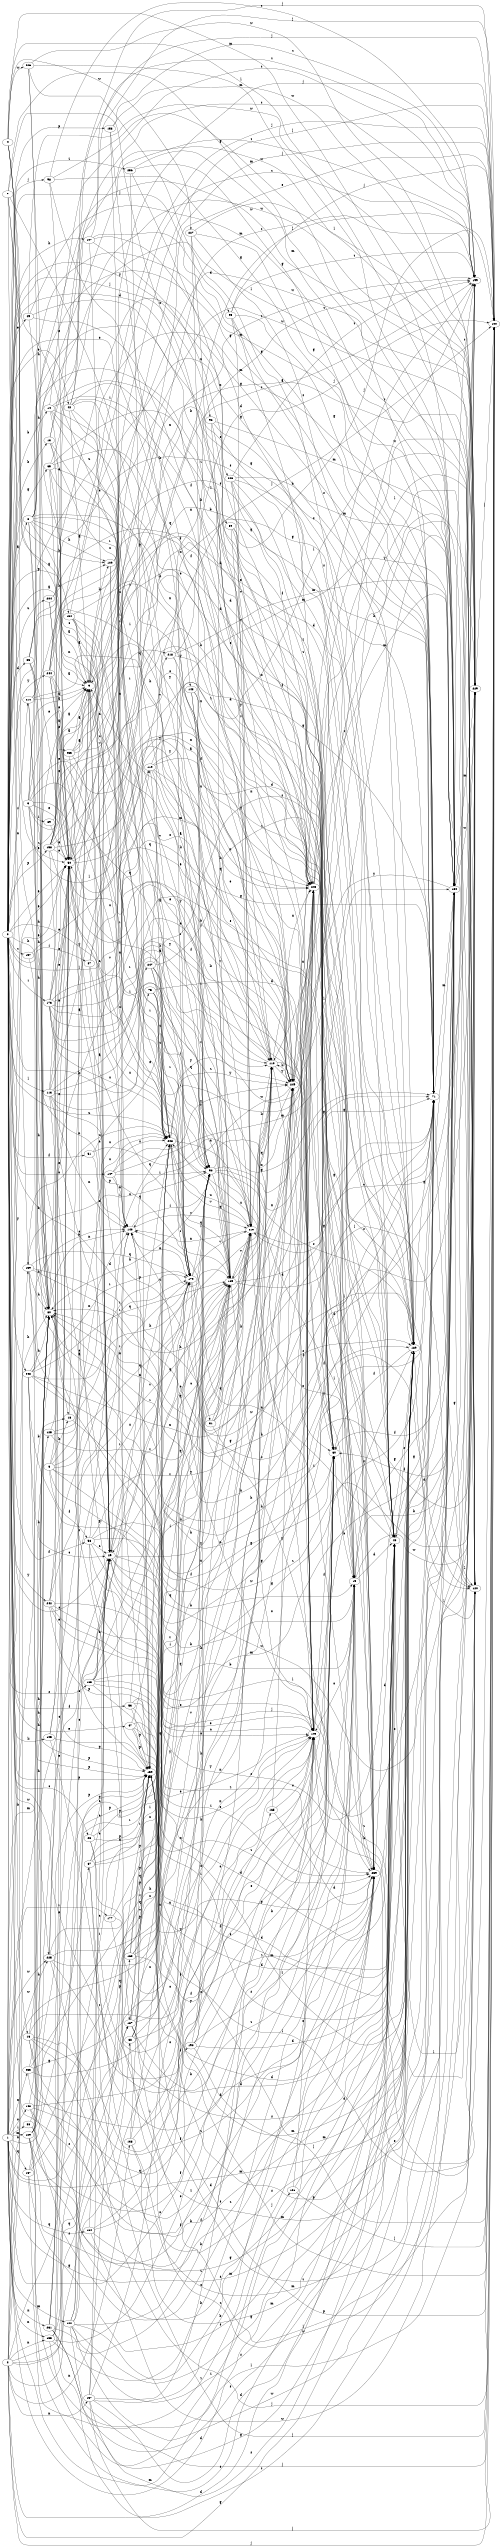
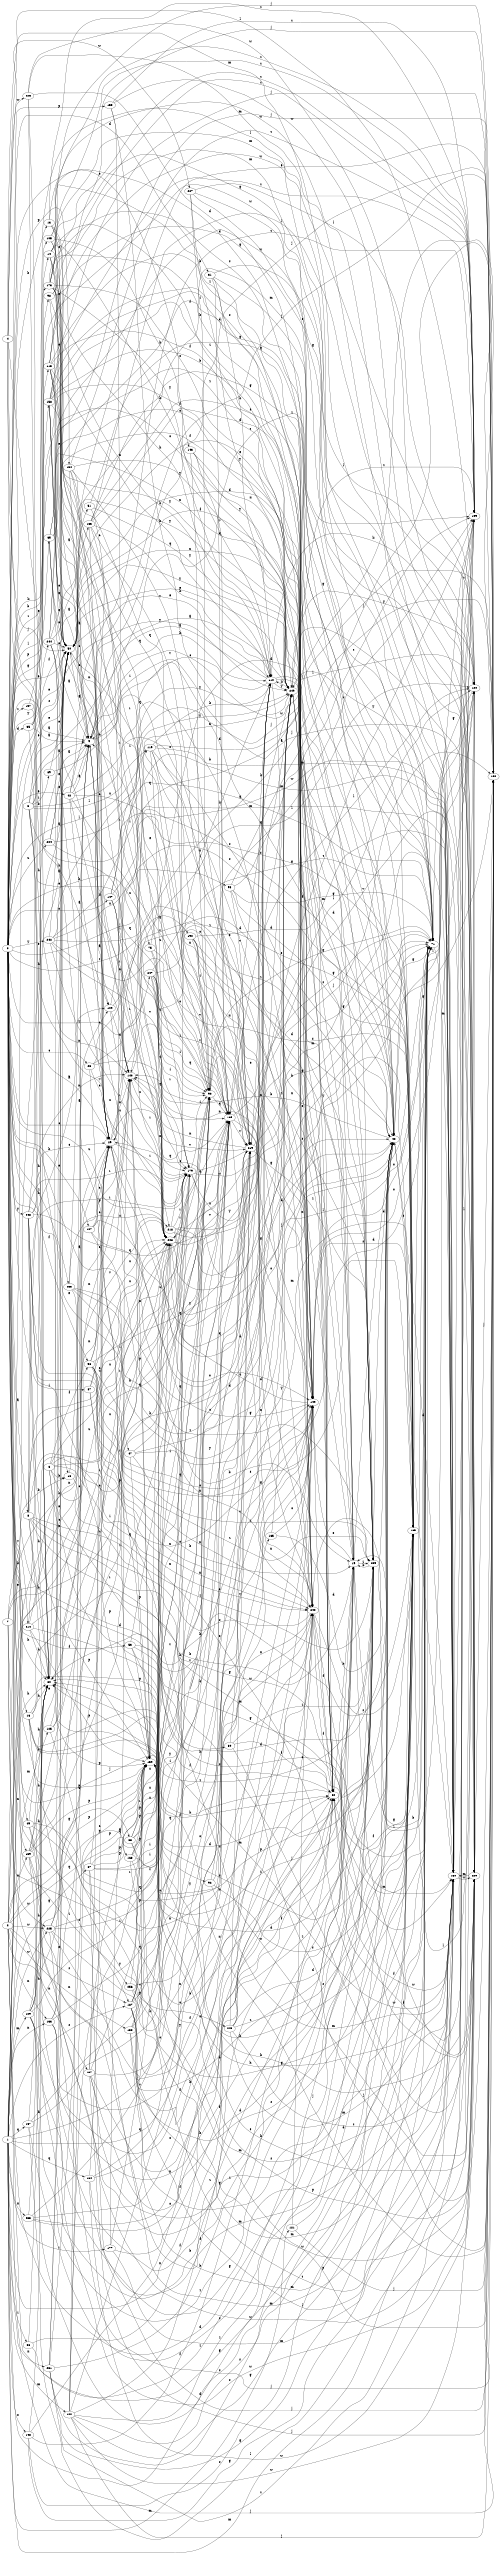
  strict digraph {
    rankdir=LR
    0
    8
    9
    13
    14
    16
    23
    29
    30
    31
    35
    42
    47
    49
    50
    51
    53
    58
    65
    75
    80
    87
    92
    95
    98
    105
    107
    113
    119
    143
    147
    153
    154
    158
    159
    173
    185
    190
    197
    204
    208
    214
    225
    242
    244
    246
    247
    248
    255
    256
    259
    109
    130
    187
    240
    71
    179
    90
    189
    100
    229
    110
    199
    169
    60
    19
    40
    149
    249
    120
    140
    219
    1
    18
    67
    88
    121
    122
    125
    129
    133
    148
    164
    165
    167
    177
    231
    233
    2
    68
    137
    138
    139
    168
    3
    89
    218
    4
    226
    227
    6
    7
    0 -> 8 [label=a]
    0 -> 9 [label=a]
    0 -> 13 [label=b]
    0 -> 14 [label=b]
    0 -> 16 [label=b]
    0 -> 23 [label=c]
    0 -> 29 [label=c]
    0 -> 30 [label=d]
    0 -> 31 [label=d]
    0 -> 35 [label=d]
    0 -> 42 [label=e]
    0 -> 47 [label=e]
    0 -> 49 [label=e]
    0 -> 50 [label=e]
    0 -> 51 [label=f]
    0 -> 53 [label=f]
    0 -> 58 [label=f]
    0 -> 65 [label=g]
    0 -> 75 [label=h]
    0 -> 80 [label=h]
    0 -> 87 [label=i]
    0 -> 92 [label=j]
    0 -> 95 [label=j]
    0 -> 98 [label=j]
    0 -> 105 [label=k]
    0 -> 107 [label=k]
    0 -> 113 [label=l]
    0 -> 119 [label=l]
    0 -> 143 [label=o]
    0 -> 147 [label=o]
    0 -> 153 [label=p]
    0 -> 154 [label=p]
    0 -> 158 [label=p]
    0 -> 159 [label=p]
    0 -> 173 [label=r]
    0 -> 185 [label=s]
    0 -> 190 [label=t]
    0 -> 197 [label=t]
    0 -> 204 [label=u]
    0 -> 208 [label=u]
    0 -> 214 [label=v]
    0 -> 225 [label=w]
    0 -> 242 [label=y]
    0 -> 244 [label=y]
    0 -> 246 [label=y]
    0 -> 247 [label=y]
    0 -> 248 [label=y]
    0 -> 255 [label=z]
    0 -> 256 [label=z]
    0 -> 259 [label=z]
    8 -> 80 [label=h]
    8 -> 208 [label=u]
    8 -> 259 [label=z]
    8 -> 109 [label=k]
    8 -> 130 [label=m]
    8 -> 187 [label=s]
    8 -> 240 [label=x]
    8 -> 71 [label=g]
    8 -> 179 [label=r]
    8 -> 90 [label=i]
    8 -> 189 [label=s]
    9 -> 29 [label=c]
    9 -> 109 [label=k]
    9 -> 240 [label=x]
    9 -> 100 [label=j]
    9 -> 229 [label=w]
    9 -> 110 [label=k]
    13 -> 50 [label=e]
    13 -> 208 [label=u]
    13 -> 179 [label=r]
    13 -> 229 [label=w]
    13 -> 199 [label=t]
    14 -> 50 [label=e]
    14 -> 90 [label=i]
    14 -> 110 [label=k]
    14 -> 199 [label=t]
    14 -> 169 [label=q]
    14 -> 60 [label=f]
    14 -> 19 [label=b]
    16 -> 80 [label=h]
    16 -> 259 [label=z]
    16 -> 130 [label=m]
    16 -> 189 [label=s]
    16 -> 60 [label=f]
    16 -> 19 [label=b]
    16 -> 40 [label=d]
    23 -> 29 [label=c]
    23 -> 159 [label=p]
    23 -> 169 [label=q]
    23 -> 40 [label=d]
    23 -> 149 [label=o]
    29 -> 9 [label=a]
    29 -> 71 [label=g]
    29 -> 179 [label=r]
    29 -> 169 [label=q]
    29 -> 19 [label=b]
    29 -> 149 [label=o]
    29 -> 249 [label=y]
    29 -> 120 [label=l]
    29 -> 140 [label=n]
    30 -> 259 [label=z]
    30 -> 100 [label=j]
    30 -> 60 [label=f]
    30 -> 219 [label=v]
    31 -> 259 [label=z]
    31 -> 71 [label=g]
    31 -> 110 [label=k]
    31 -> 169 [label=q]
    31 -> 120 [label=l]
    35 -> 50 [label=e]
    35 -> 80 [label=h]
    35 -> 229 [label=w]
    35 -> 60 [label=f]
    35 -> 120 [label=l]
    35 -> 140 [label=n]
    42 -> 9 [label=a]
    42 -> 208 [label=u]
    42 -> 240 [label=x]
    42 -> 179 [label=r]
    42 -> 100 [label=j]
    42 -> 199 [label=t]
    42 -> 19 [label=b]
    42 -> 219 [label=v]
    47 -> 159 [label=p]
    47 -> 259 [label=z]
    47 -> 130 [label=m]
    47 -> 169 [label=q]
    47 -> 40 [label=d]
    49 -> 80 [label=h]
    49 -> 130 [label=m]
    49 -> 240 [label=x]
    49 -> 229 [label=w]
    49 -> 19 [label=b]
    50 -> 9 [label=a]
    50 -> 240 [label=x]
    50 -> 71 [label=g]
    50 -> 169 [label=q]
    50 -> 60 [label=f]
    50 -> 40 [label=d]
    50 -> 249 [label=y]
    51 -> 29 [label=c]
    51 -> 71 [label=g]
    51 -> 249 [label=y]
    53 -> 159 [label=p]
    53 -> 100 [label=j]
    53 -> 169 [label=q]
    53 -> 40 [label=d]
    53 -> 149 [label=o]
    58 -> 29 [label=c]
    58 -> 208 [label=u]
    58 -> 259 [label=z]
    58 -> 240 [label=x]
    58 -> 71 [label=g]
    58 -> 189 [label=s]
    58 -> 149 [label=o]
    58 -> 249 [label=y]
    65 -> 9 [label=a]
    65 -> 50 [label=e]
    65 -> 259 [label=z]
    65 -> 240 [label=x]
    65 -> 90 [label=i]
    65 -> 229 [label=w]
    65 -> 149 [label=o]
    75 -> 208 [label=u]
    75 -> 90 [label=i]
    75 -> 40 [label=d]
    75 -> 219 [label=v]
    80 -> 50 [label=e]
    80 -> 159 [label=p]
    80 -> 140 [label=n]
    87 -> 29 [label=c]
    87 -> 208 [label=u]
    87 -> 240 [label=x]
    87 -> 100 [label=j]
    92 -> 130 [label=m]
    92 -> 240 [label=x]
    92 -> 189 [label=s]
    92 -> 169 [label=q]
    95 -> 71 [label=g]
    95 -> 189 [label=s]
    95 -> 100 [label=j]
    95 -> 199 [label=t]
    95 -> 19 [label=b]
    95 -> 219 [label=v]
    98 -> 50 [label=e]
    98 -> 130 [label=m]
    98 -> 71 [label=g]
    98 -> 110 [label=k]
    98 -> 199 [label=t]
    105 -> 50 [label=e]
    105 -> 179 [label=r]
    105 -> 100 [label=j]
    105 -> 40 [label=d]
    107 -> 29 [label=c]
    107 -> 240 [label=x]
    107 -> 71 [label=g]
    107 -> 100 [label=j]
    107 -> 40 [label=d]
    113 -> 29 [label=c]
    113 -> 50 [label=e]
    113 -> 259 [label=z]
    113 -> 100 [label=j]
    113 -> 229 [label=w]
    113 -> 110 [label=k]
    113 -> 199 [label=t]
    113 -> 169 [label=q]
    113 -> 60 [label=f]
    113 -> 140 [label=n]
    119 -> 208 [label=u]
    119 -> 130 [label=m]
    119 -> 240 [label=x]
    119 -> 110 [label=k]
    119 -> 40 [label=d]
    119 -> 149 [label=o]
    119 -> 120 [label=l]
    143 -> 240 [label=x]
    143 -> 90 [label=i]
    143 -> 249 [label=y]
    143 -> 219 [label=v]
    147 -> 208 [label=u]
    147 -> 130 [label=m]
    147 -> 90 [label=i]
    147 -> 189 [label=s]
    147 -> 249 [label=y]
    147 -> 140 [label=n]
    153 -> 229 [label=w]
    153 -> 199 [label=t]
    153 -> 169 [label=q]
    153 -> 140 [label=n]
    154 -> 9 [label=a]
    154 -> 179 [label=r]
    154 -> 199 [label=t]
    154 -> 169 [label=q]
    154 -> 249 [label=y]
    154 -> 140 [label=n]
    154 -> 219 [label=v]
    158 -> 9 [label=a]
    158 -> 29 [label=c]
    158 -> 50 [label=e]
    158 -> 259 [label=z]
    158 -> 90 [label=i]
    158 -> 189 [label=s]
    158 -> 100 [label=j]
    158 -> 199 [label=t]
    158 -> 19 [label=b]
    158 -> 40 [label=d]
    158 -> 249 [label=y]
    159 -> 208 [label=u]
    159 -> 259 [label=z]
    159 -> 40 [label=d]
    159 -> 140 [label=n]
    173 -> 9 [label=a]
    173 -> 50 [label=e]
    173 -> 208 [label=u]
-   173 -> 240 [label=m]
+   173 -> 130 [label=m]
    173 -> 71 [label=g]
    173 -> 189 [label=s]
    173 -> 110 [label=k]
    173 -> 199 [label=t]
    173 -> 19 [label=b]
    173 -> 149 [label=o]
    173 -> 249 [label=y]
    185 -> 29 [label=c]
    185 -> 208 [label=u]
    185 -> 130 [label=m]
    185 -> 189 [label=s]
    185 -> 110 [label=k]
    185 -> 40 [label=d]
    185 -> 120 [label=l]
    185 -> 219 [label=v]
    190 -> 259 [label=z]
    190 -> 130 [label=m]
    190 -> 90 [label=i]
    190 -> 19 [label=b]
    190 -> 40 [label=d]
    190 -> 149 [label=o]
    197 -> 80 [label=h]
    197 -> 149 [label=o]
    204 -> 9 [label=a]
    204 -> 50 [label=e]
    204 -> 71 [label=g]
    204 -> 189 [label=s]
    208 -> 179 [label=r]
    208 -> 169 [label=q]
    208 -> 40 [label=d]
    208 -> 249 [label=y]
    208 -> 120 [label=l]
    208 -> 219 [label=v]
    214 -> 9 [label=a]
    214 -> 80 [label=h]
    214 -> 159 [label=p]
    214 -> 130 [label=m]
    214 -> 189 [label=s]
    214 -> 110 [label=k]
    225 -> 50 [label=e]
    225 -> 240 [label=x]
    225 -> 179 [label=r]
    225 -> 100 [label=j]
    225 -> 169 [label=q]
    225 -> 60 [label=f]
    225 -> 249 [label=y]
    242 -> 50 [label=e]
    242 -> 259 [label=z]
    242 -> 130 [label=m]
    242 -> 179 [label=r]
    242 -> 189 [label=s]
    242 -> 100 [label=j]
    242 -> 149 [label=o]
    242 -> 219 [label=v]
    244 -> 50 [label=e]
    244 -> 159 [label=p]
    244 -> 208 [label=u]
    244 -> 71 [label=g]
    244 -> 179 [label=r]
    244 -> 100 [label=j]
    244 -> 60 [label=f]
    244 -> 249 [label=y]
    246 -> 259 [label=z]
    246 -> 130 [label=m]
    246 -> 189 [label=s]
    246 -> 199 [label=t]
    246 -> 60 [label=f]
    246 -> 40 [label=d]
    246 -> 219 [label=v]
    247 -> 208 [label=u]
    247 -> 259 [label=z]
    247 -> 71 [label=g]
    247 -> 179 [label=r]
    247 -> 90 [label=i]
    247 -> 189 [label=s]
    247 -> 169 [label=q]
    247 -> 219 [label=v]
    248 -> 9 [label=a]
    248 -> 29 [label=c]
    248 -> 80 [label=h]
    248 -> 159 [label=p]
    248 -> 240 [label=x]
    248 -> 179 [label=r]
    248 -> 229 [label=w]
-   248 -> 110 [label=k]
+   105 -> 110 [label=k]
    248 -> 169 [label=q]
    248 -> 19 [label=b]
    248 -> 140 [label=n]
    255 -> 9 [label=a]
    255 -> 159 [label=p]
    255 -> 208 [label=u]
    255 -> 71 [label=g]
    255 -> 100 [label=j]
    255 -> 40 [label=d]
    256 -> 159 [label=p]
    256 -> 130 [label=m]
    256 -> 240 [label=x]
    256 -> 71 [label=g]
    259 -> 159 [label=p]
    259 -> 19 [label=b]
    259 -> 40 [label=d]
    109 -> 179 [label=r]
    109 -> 100 [label=j]
    109 -> 229 [label=w]
    109 -> 140 [label=n]
    130 -> 80 [label=h]
    130 -> 229 [label=w]
    130 -> 199 [label=t]
    130 -> 60 [label=f]
    130 -> 40 [label=d]
    130 -> 249 [label=y]
    130 -> 120 [label=l]
    187 -> 159 [label=p]
    187 -> 259 [label=z]
    187 -> 240 [label=x]
    187 -> 90 [label=i]
    187 -> 189 [label=s]
    187 -> 110 [label=k]
    187 -> 120 [label=l]
    187 -> 219 [label=v]
    240 -> 80 [label=h]
    240 -> 130 [label=m]
    240 -> 189 [label=s]
    240 -> 229 [label=w]
    240 -> 60 [label=f]
    240 -> 120 [label=l]
    71 -> 80 [label=h]
    71 -> 130 [label=m]
    179 -> 90 [label=i]
    179 -> 189 [label=s]
    179 -> 120 [label=l]
    179 -> 140 [label=n]
    179 -> 219 [label=v]
    90 -> 80 [label=h]
    90 -> 240 [label=x]
    90 -> 71 [label=g]
    90 -> 189 [label=s]
    90 -> 199 [label=t]
    90 -> 169 [label=q]
    189 -> 50 [label=e]
    189 -> 71 [label=g]
    189 -> 60 [label=f]
    189 -> 120 [label=l]
    100 -> 50 [label=e]
    100 -> 159 [label=p]
    229 -> 9 [label=a]
    229 -> 80 [label=h]
    229 -> 159 [label=p]
    229 -> 130 [label=m]
    229 -> 100 [label=j]
    229 -> 219 [label=v]
    110 -> 9 [label=a]
    110 -> 29 [label=c]
    110 -> 50 [label=e]
    110 -> 240 [label=x]
    110 -> 60 [label=f]
    110 -> 40 [label=d]
    110 -> 249 [label=y]
    199 -> 80 [label=h]
    199 -> 60 [label=f]
    199 -> 19 [label=b]
    199 -> 149 [label=o]
    169 -> 9 [label=a]
    169 -> 50 [label=e]
    169 -> 240 [label=x]
    169 -> 71 [label=g]
    169 -> 149 [label=o]
    169 -> 120 [label=l]
    169 -> 219 [label=v]
    60 -> 80 [label=h]
    60 -> 19 [label=b]
    19 -> 259 [label=z]
    19 -> 71 [label=g]
    19 -> 229 [label=w]
    19 -> 40 [label=d]
    19 -> 149 [label=o]
    19 -> 249 [label=y]
    40 -> 71 [label=g]
    40 -> 189 [label=s]
    40 -> 120 [label=l]
    40 -> 140 [label=n]
    149 -> 29 [label=c]
    149 -> 208 [label=u]
    149 -> 189 [label=s]
    149 -> 60 [label=f]
    149 -> 140 [label=n]
    249 -> 9 [label=a]
    249 -> 50 [label=e]
    249 -> 240 [label=x]
    249 -> 110 [label=k]
    249 -> 199 [label=t]
    249 -> 169 [label=q]
    249 -> 149 [label=o]
    249 -> 140 [label=n]
    120 -> 71 [label=g]
    120 -> 110 [label=k]
    120 -> 149 [label=o]
    120 -> 249 [label=y]
    140 -> 159 [label=p]
    140 -> 90 [label=i]
    140 -> 219 [label=v]
    219 -> 29 [label=c]
    219 -> 208 [label=u]
    219 -> 259 [label=z]
    219 -> 71 [label=g]
    219 -> 110 [label=k]
    219 -> 140 [label=n]
    1 -> 29 [label=c]
    1 -> 50 [label=e]
    1 -> 225 [label=w]
    1 -> 109 [label=k]
    1 -> 130 [label=m]
    1 -> 187 [label=s]
    1 -> 240 [label=x]
    1 -> 40 [label=d]
    1 -> 149 [label=o]
    1 -> 18 [label=b]
    1 -> 67 [label=g]
    1 -> 88 [label=i]
    1 -> 121 [label=m]
    1 -> 122 [label=m]
    1 -> 125 [label=m]
    1 -> 129 [label=m]
    1 -> 133 [label=n]
    1 -> 148 [label=o]
    1 -> 164 [label=q]
    1 -> 165 [label=q]
    1 -> 167 [label=q]
    1 -> 177 [label=r]
    1 -> 231 [label=x]
    1 -> 233 [label=x]
    18 -> 9 [label=a]
    18 -> 71 [label=g]
    67 -> 29 [label=c]
    67 -> 159 [label=p]
    67 -> 130 [label=m]
    67 -> 179 [label=r]
    67 -> 90 [label=i]
    67 -> 100 [label=j]
    67 -> 219 [label=v]
    88 -> 80 [label=h]
    88 -> 259 [label=z]
    88 -> 60 [label=f]
    121 -> 100 [label=j]
    121 -> 40 [label=d]
    121 -> 149 [label=o]
    122 -> 9 [label=a]
    122 -> 159 [label=p]
    122 -> 259 [label=z]
    122 -> 71 [label=g]
    122 -> 179 [label=r]
    122 -> 189 [label=s]
    122 -> 100 [label=j]
    122 -> 229 [label=w]
    122 -> 60 [label=f]
    122 -> 249 [label=y]
    125 -> 50 [label=e]
    125 -> 208 [label=u]
    125 -> 140 [label=n]
    125 -> 219 [label=v]
    129 -> 50 [label=e]
    129 -> 80 [label=h]
    129 -> 159 [label=p]
    129 -> 259 [label=z]
    129 -> 179 [label=r]
    129 -> 90 [label=i]
    129 -> 189 [label=s]
    129 -> 60 [label=f]
    129 -> 19 [label=b]
    133 -> 29 [label=c]
    133 -> 50 [label=e]
    133 -> 259 [label=z]
    133 -> 169 [label=q]
    133 -> 19 [label=b]
    133 -> 149 [label=o]
    148 -> 80 [label=h]
    148 -> 71 [label=g]
    148 -> 189 [label=s]
    148 -> 60 [label=f]
    148 -> 149 [label=o]
    164 -> 29 [label=c]
    164 -> 259 [label=z]
    164 -> 229 [label=w]
    164 -> 149 [label=o]
    164 -> 249 [label=y]
    165 -> 40 [label=d]
    165 -> 149 [label=o]
    165 -> 249 [label=y]
    167 -> 80 [label=h]
    167 -> 189 [label=s]
    167 -> 110 [label=k]
    167 -> 120 [label=l]
    167 -> 219 [label=v]
    177 -> 130 [label=m]
    177 -> 169 [label=q]
    177 -> 60 [label=f]
    177 -> 140 [label=n]
    231 -> 29 [label=c]
    231 -> 50 [label=e]
    231 -> 159 [label=p]
    231 -> 71 [label=g]
    231 -> 189 [label=s]
    231 -> 199 [label=t]
    231 -> 19 [label=b]
    233 -> 80 [label=h]
    233 -> 240 [label=x]
    233 -> 60 [label=f]
    233 -> 149 [label=o]
    233 -> 219 [label=v]
    2 -> 50 [label=e]
    2 -> 80 [label=h]
    2 -> 225 [label=w]
    2 -> 187 [label=s]
    2 -> 71 [label=g]
    2 -> 179 [label=r]
    2 -> 100 [label=j]
    2 -> 169 [label=q]
    2 -> 40 [label=d]
    2 -> 133 [label=n]
    2 -> 68 [label=g]
    2 -> 137 [label=n]
    2 -> 138 [label=n]
    2 -> 139 [label=n]
    2 -> 168 [label=q]
    68 -> 159 [label=p]
    68 -> 208 [label=u]
    68 -> 229 [label=w]
    68 -> 169 [label=q]
    68 -> 149 [label=o]
    68 -> 249 [label=y]
    137 -> 29 [label=c]
    137 -> 159 [label=p]
    137 -> 90 [label=i]
    137 -> 189 [label=s]
    137 -> 100 [label=j]
    137 -> 19 [label=b]
    137 -> 40 [label=d]
    137 -> 149 [label=o]
    138 -> 159 [label=p]
    138 -> 208 [label=u]
    138 -> 130 [label=m]
    138 -> 189 [label=s]
    138 -> 110 [label=k]
    139 -> 80 [label=h]
    139 -> 159 [label=p]
    139 -> 208 [label=u]
    139 -> 71 [label=g]
    139 -> 90 [label=i]
    139 -> 229 [label=w]
    139 -> 169 [label=q]
    139 -> 19 [label=b]
    168 -> 159 [label=p]
    168 -> 208 [label=u]
    168 -> 240 [label=x]
    168 -> 90 [label=i]
    168 -> 110 [label=k]
    168 -> 199 [label=t]
    3 -> 9 [label=a]
    3 -> 50 [label=e]
    3 -> 80 [label=h]
    3 -> 119 [label=l]
    3 -> 90 [label=i]
    3 -> 199 [label=t]
    3 -> 169 [label=q]
    3 -> 149 [label=o]
    3 -> 249 [label=y]
    3 -> 89 [label=i]
    3 -> 218 [label=v]
    89 -> 50 [label=e]
    89 -> 40 [label=d]
    218 -> 130 [label=m]
    218 -> 71 [label=g]
    218 -> 179 [label=r]
    218 -> 100 [label=j]
    218 -> 110 [label=k]
    218 -> 199 [label=t]
    4 -> 9 [label=a]
    4 -> 50 [label=e]
    4 -> 109 [label=k]
    4 -> 130 [label=m]
    4 -> 120 [label=l]
    4 -> 18 [label=b]
    4 -> 226 [label=w]
    4 -> 227 [label=w]
    226 -> 29 [label=c]
    226 -> 80 [label=h]
    226 -> 130 [label=m]
    226 -> 229 [label=w]
    226 -> 40 [label=d]
    227 -> 71 [label=g]
    227 -> 90 [label=i]
    227 -> 189 [label=s]
    227 -> 249 [label=y]
    227 -> 120 [label=l]
    6 -> 58 [label=f]
    6 -> 208 [label=u]
    6 -> 179 [label=r]
    6 -> 229 [label=w]
    6 -> 169 [label=q]
    6 -> 60 [label=f]
    6 -> 149 [label=o]
    6 -> 18 [label=b]
    6 -> 218 [label=v]
    7 -> 208 [label=u]
    7 -> 71 [label=g]
    7 -> 90 [label=i]
    7 -> 149 [label=o]
    7 -> 140 [label=n]
    7 -> 139 [label=n]
  }
